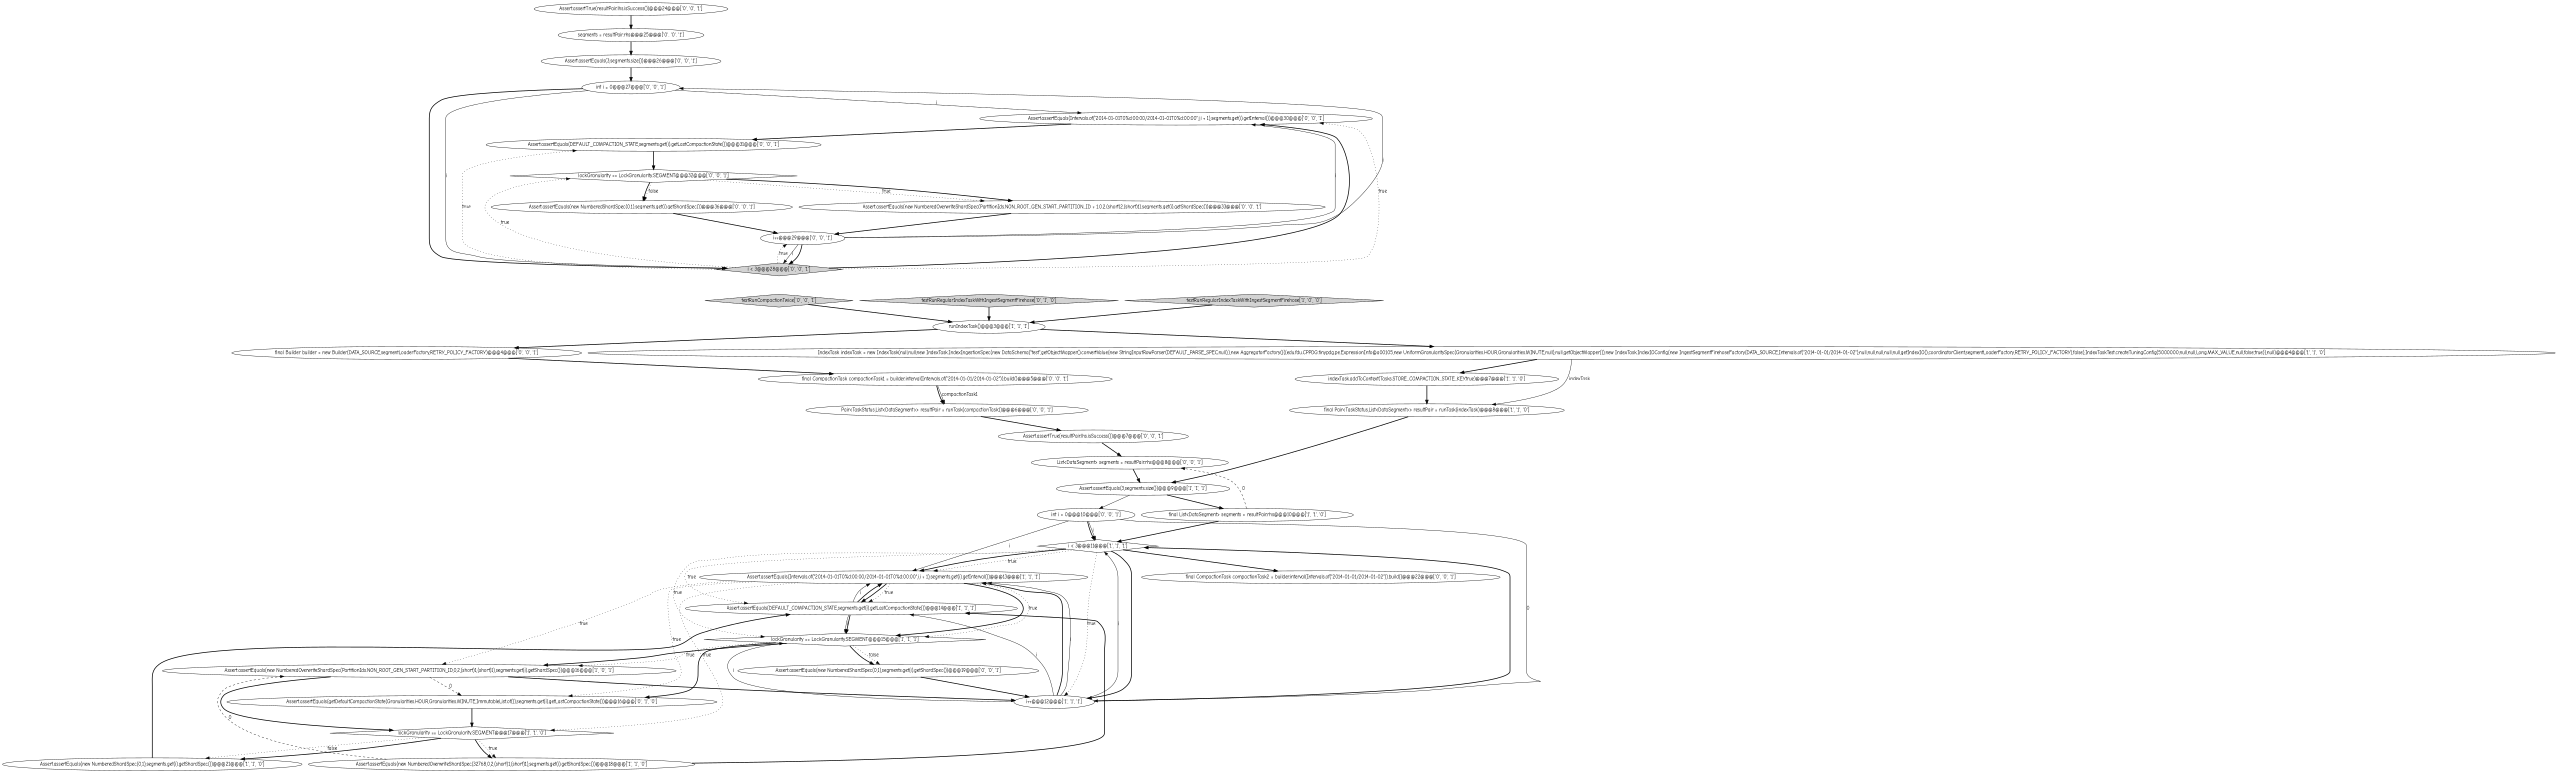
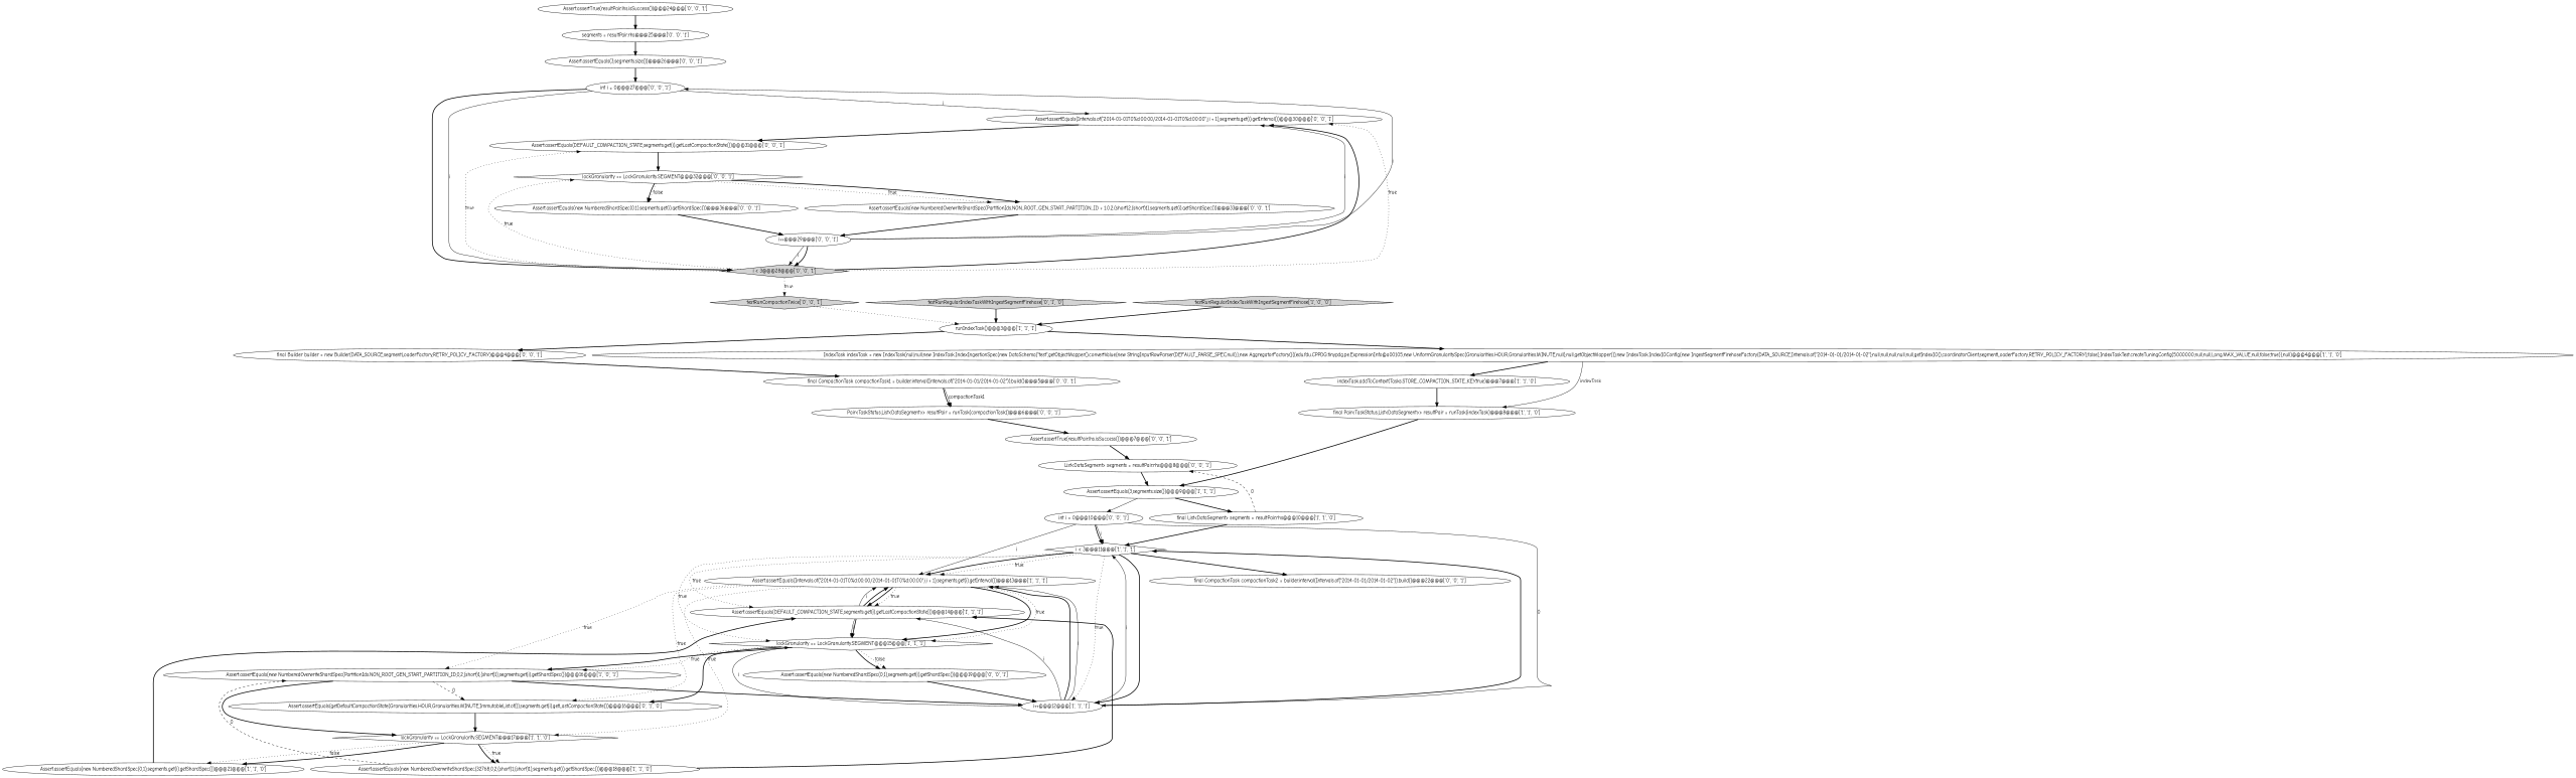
  digraph {
    fontname="Comic Neue"
    node [fillcolor=white fontname="Comic Neue" shape=ellipse style=filled]
    edge [fontname="Comic Neue" style=bold]
    n1 [label="int i = 0@@@27@@@['0', '0', '1']"]
    n2 [label="Assert.assertEquals(Intervals.of(\"2014-01-01T0%d:00:00/2014-01-01T0%d:00:00\",i,i + 1),segments.get(i).getInterval())@@@30@@@['0', '0', '1']"]
    n3 [fillcolor=lightgray label="i < 3@@@28@@@['0', '0', '1']" shape=diamond]
    n4 [label="i++@@@29@@@['0', '0', '1']"]
    n5 [label="Assert.assertEquals(DEFAULT_COMPACTION_STATE,segments.get(i).getLastCompactionState())@@@31@@@['0', '0', '1']"]
    n6 [label="lockGranularity == LockGranularity.SEGMENT@@@32@@@['0', '0', '1']" shape=diamond]
    n7 [label="Assert.assertEquals(new NumberedOverwriteShardSpec(PartitionIds.NON_ROOT_GEN_START_PARTITION_ID + 1,0,2,(short)2,(short)1),segments.get(i).getShardSpec())@@@33@@@['0', '0', '1']"]
    n8 [label="Assert.assertEquals(new NumberedShardSpec(0,1),segments.get(i).getShardSpec())@@@36@@@['0', '0', '1']"]
    n9 [label="int i = 0@@@10@@@['0', '0', '1']"]
    n10 [label="i < 3@@@11@@@['1', '1', '1']" shape=diamond]
    n11 [label="Assert.assertEquals(Intervals.of(\"2014-01-01T0%d:00:00/2014-01-01T0%d:00:00\",i,i + 1),segments.get(i).getInterval())@@@13@@@['1', '1', '1']"]
    n12 [label="i++@@@12@@@['1', '1', '1']"]
    n13 [label="Assert.assertEquals(DEFAULT_COMPACTION_STATE,segments.get(i).getLastCompactionState())@@@14@@@['1', '1', '1']"]
    n14 [label="lockGranularity == LockGranularity.SEGMENT@@@15@@@['1', '1', '1']" shape=diamond]
    n15 [label="final CompactionTask compactionTask2 = builder.interval(Intervals.of(\"2014-01-01/2014-01-02\")).build()@@@22@@@['0', '0', '1']"]
    n16 [label="Assert.assertEquals(new NumberedOverwriteShardSpec(PartitionIds.NON_ROOT_GEN_START_PARTITION_ID,0,2,(short)1,(short)1),segments.get(i).getShardSpec())@@@16@@@['1', '0', '1']"]
    n17 [label="Assert.assertEquals(getDefaultCompactionState(Granularities.HOUR,Granularities.MINUTE,ImmutableList.of()),segments.get(i).getLastCompactionState())@@@16@@@['0', '1', '0']"]
    n18 [label="lockGranularity == LockGranularity.SEGMENT@@@17@@@['1', '1', '0']" shape=diamond]
    n19 [label="final Builder builder = new Builder(DATA_SOURCE,segmentLoaderFactory,RETRY_POLICY_FACTORY)@@@4@@@['0', '0', '1']"]
    n20 [label="final CompactionTask compactionTask1 = builder.interval(Intervals.of(\"2014-01-01/2014-01-02\")).build()@@@5@@@['0', '0', '1']"]
    n21 [label="Pair<TaskStatus,List<DataSegment>> resultPair = runTask(compactionTask1)@@@6@@@['0', '0', '1']"]
    n22 [label="Assert.assertTrue(resultPair.lhs.isSuccess())@@@7@@@['0', '0', '1']"]
    n23 [label="Assert.assertEquals(new NumberedShardSpec(0,1),segments.get(i).getShardSpec())@@@19@@@['0', '0', '1']"]
    n24 [label="Assert.assertTrue(resultPair.lhs.isSuccess())@@@24@@@['0', '0', '1']"]
    n25 [label="segments = resultPair.rhs@@@25@@@['0', '0', '1']"]
    n26 [label="Assert.assertEquals(3,segments.size())@@@26@@@['0', '0', '1']"]
    n27 [fillcolor=lightgray label="testRunCompactionTwice['0', '0', '1']" shape=diamond]
    n28 [label="runIndexTask()@@@3@@@['1', '1', '1']"]
    n29 [label="IndexTask indexTask = new IndexTask(null,null,new IndexTask.IndexIngestionSpec(new DataSchema(\"test\",getObjectMapper().convertValue(new StringInputRowParser(DEFAULT_PARSE_SPEC,null),),new AggregatorFactory((((edu.fdu.CPPDG.tinypdg.pe.ExpressionInfo@a00105,new UniformGranularitySpec(Granularities.HOUR,Granularities.MINUTE,null),null,getObjectMapper()),new IndexTask.IndexIOConfig(new IngestSegmentFirehoseFactory(DATA_SOURCE,Intervals.of(\"2014-01-01/2014-01-02\"),null,null,null,null,null,getIndexIO(),coordinatorClient,segmentLoaderFactory,RETRY_POLICY_FACTORY),false),IndexTaskTest.createTuningConfig(5000000,null,null,Long.MAX_VALUE,null,false,true)),null)@@@4@@@['1', '1', '0']"]
    n30 [fillcolor=lightgray label="testRunRegularIndexTaskWithIngestSegmentFirehose['0', '1', '0']" shape=diamond]
    n31 [label="Assert.assertEquals(3,segments.size())@@@9@@@['1', '1', '1']"]
    n32 [label="final List<DataSegment> segments = resultPair.rhs@@@10@@@['1', '1', '0']"]
    n33 [label="List<DataSegment> segments = resultPair.rhs@@@8@@@['0', '0', '1']"]
    n34 [label="Assert.assertEquals(new NumberedOverwriteShardSpec(32768,0,2,(short)1,(short)1),segments.get(i).getShardSpec())@@@18@@@['1', '1', '0']"]
    n35 [label="Assert.assertEquals(new NumberedShardSpec(0,1),segments.get(i).getShardSpec())@@@21@@@['1', '1', '0']"]
    n36 [label="final Pair<TaskStatus,List<DataSegment>> resultPair = runTask(indexTask)@@@8@@@['1', '1', '0']"]
    n37 [fillcolor=lightgray label="testRunRegularIndexTaskWithIngestSegmentFirehose['1', '0', '0']" shape=diamond]
    n38 [label="indexTask.addToContext(Tasks.STORE_COMPACTION_STATE_KEY,true)@@@7@@@['1', '1', '0']"]
    n1 -> n2 [label=i style=solid]
    n1 -> n3
    n1 -> n3 [label=i style=solid]
    n2 -> n5
    n3 -> n2 [label=true style=dotted]
    n3 -> n2
-   n3 -> n4 [label=true style=dotted]
+   n3 -> n27 [label=true style=dotted]
    n3 -> n5 [label=true style=dotted]
    n3 -> n6 [label=true style=dotted]
    n4 -> n1 [label=i style=solid]
    n4 -> n2 [label=i style=solid]
    n4 -> n3
    n4 -> n3 [label=i style=solid]
    n5 -> n6
    n6 -> n7 [label=true style=dotted]
    n6 -> n7
    n6 -> n8 [label=false style=dotted]
    n6 -> n8
    n7 -> n4
    n8 -> n4
    n9 -> n10
    n9 -> n10 [label=i style=solid]
    n9 -> n11 [label=i style=solid]
    n9 -> n12 [label=0 style=solid]
    n10 -> n11 [label=true style=dotted]
    n10 -> n11
    n10 -> n12
    n10 -> n12 [label=true style=dotted]
    n10 -> n13 [label=true style=dotted]
    n10 -> n14 [label=true style=dotted]
    n10 -> n15
    n11 -> n13
    n11 -> n13 [label=true style=dotted]
    n11 -> n14
    n11 -> n14 [label=true style=dotted]
    n11 -> n16 [label=true style=dotted]
    n11 -> n17 [label=true style=dotted]
    n11 -> n18 [label=true style=dotted]
    n12 -> n10 [label=i style=solid]
    n12 -> n10
    n12 -> n11
    n12 -> n11 [label=i style=solid]
    n12 -> n13 [label=i style=solid]
    n12 -> n14 [label=i style=solid]
    n13 -> n11 [label=i style=solid]
    n13 -> n11
    n13 -> n14 [label=i style=solid]
    n13 -> n14
    n14 -> n16 [label=true style=dotted]
    n14 -> n16
    n14 -> n17
    n14 -> n23 [label=false style=dotted]
    n14 -> n23
    n16 -> n12
    n16 -> n17 [label=0 style=dashed]
    n16 -> n18
    n17 -> n18
    n18 -> n34 [label=true style=dotted]
    n18 -> n34
    n18 -> n35 [label=false style=dotted]
    n18 -> n35
    n19 -> n20
    n20 -> n21
    n20 -> n21 [label=compactionTask1 style=solid]
    n21 -> n22
    n22 -> n33
    n23 -> n12
    n24 -> n25
    n25 -> n26
    n26 -> n1
-   n27 -> n28
+   n27 -> n28 [style=dotted]
    n28 -> n19
    n28 -> n29
    n29 -> n36 [label=indexTask style=solid]
    n29 -> n38
    n30 -> n28
    n31 -> n9 [style=solid]
    n31 -> n32
    n32 -> n10
    n32 -> n33 [label=0 style=dashed]
    n33 -> n31
    n34 -> n13
    n34 -> n16 [label=0 style=dashed]
    n35 -> n13
    n36 -> n31
    n37 -> n28
    n38 -> n36
  }
